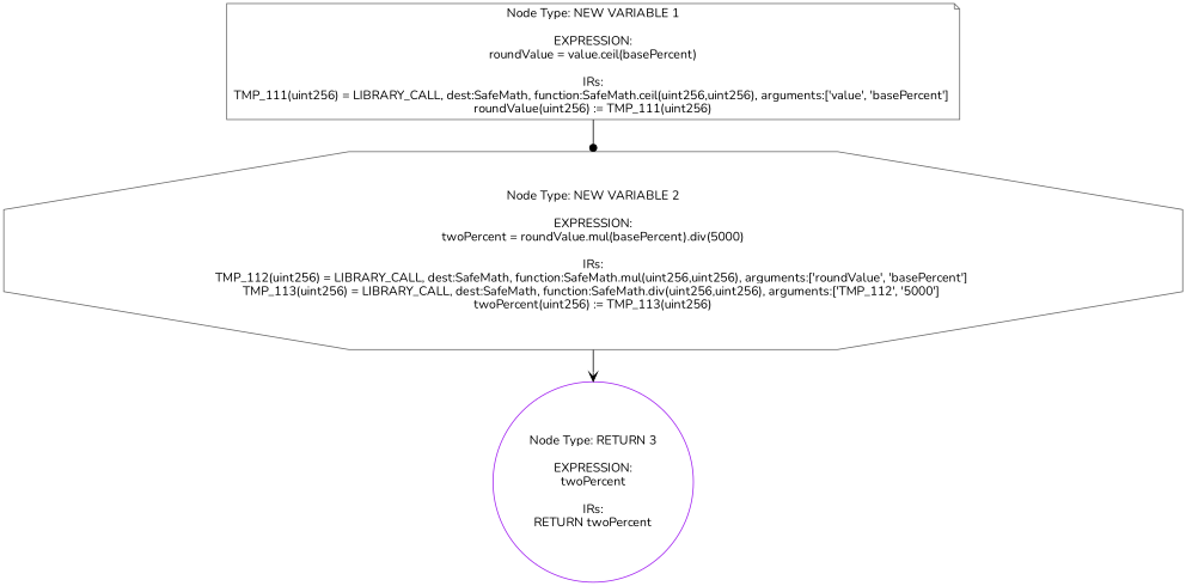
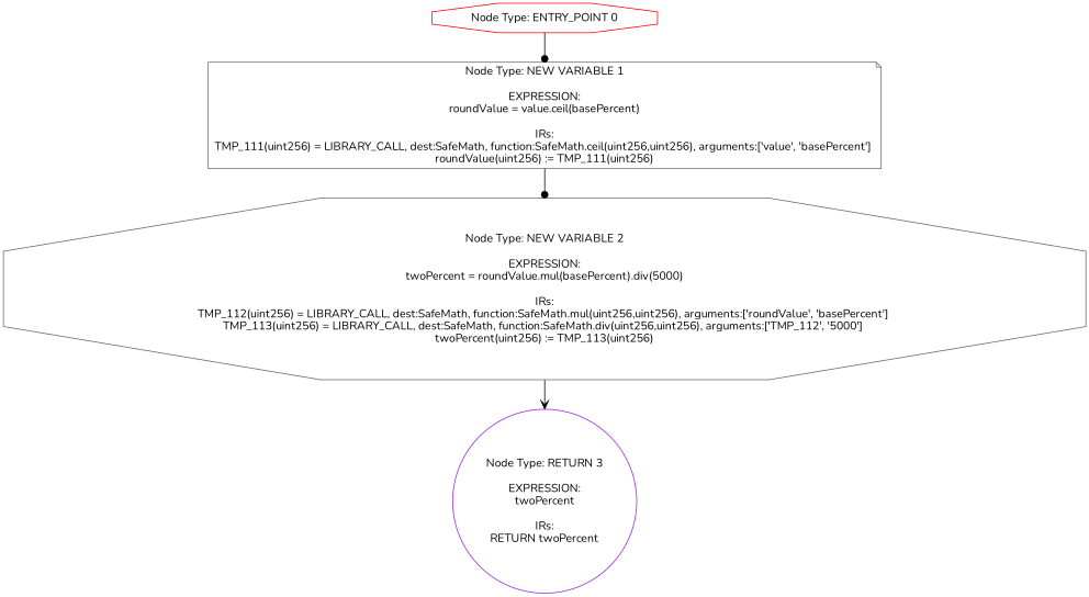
  digraph {
    fontname=Nunito
    node [color=gray40 shape=octagon fontname=Nunito]
    edge [arrowhead=dot fontname=Nunito]
+   n1 [label="Node Type: ENTRY_POINT 0\n" color=red]
    n2 [label="Node Type: NEW VARIABLE 1\n\nEXPRESSION:\nroundValue = value.ceil(basePercent)\n\nIRs:\nTMP_111(uint256) = LIBRARY_CALL, dest:SafeMath, function:SafeMath.ceil(uint256,uint256), arguments:['value', 'basePercent'] \nroundValue(uint256) := TMP_111(uint256)" shape=note]
    n3 [label="Node Type: NEW VARIABLE 2\n\nEXPRESSION:\ntwoPercent = roundValue.mul(basePercent).div(5000)\n\nIRs:\nTMP_112(uint256) = LIBRARY_CALL, dest:SafeMath, function:SafeMath.mul(uint256,uint256), arguments:['roundValue', 'basePercent'] \nTMP_113(uint256) = LIBRARY_CALL, dest:SafeMath, function:SafeMath.div(uint256,uint256), arguments:['TMP_112', '5000'] \ntwoPercent(uint256) := TMP_113(uint256)"]
    n4 [label="Node Type: RETURN 3\n\nEXPRESSION:\ntwoPercent\n\nIRs:\nRETURN twoPercent" color=purple shape=circle]
+   n1 -> n2
    n2 -> n3
    n3 -> n4 [arrowhead=vee]
  }
